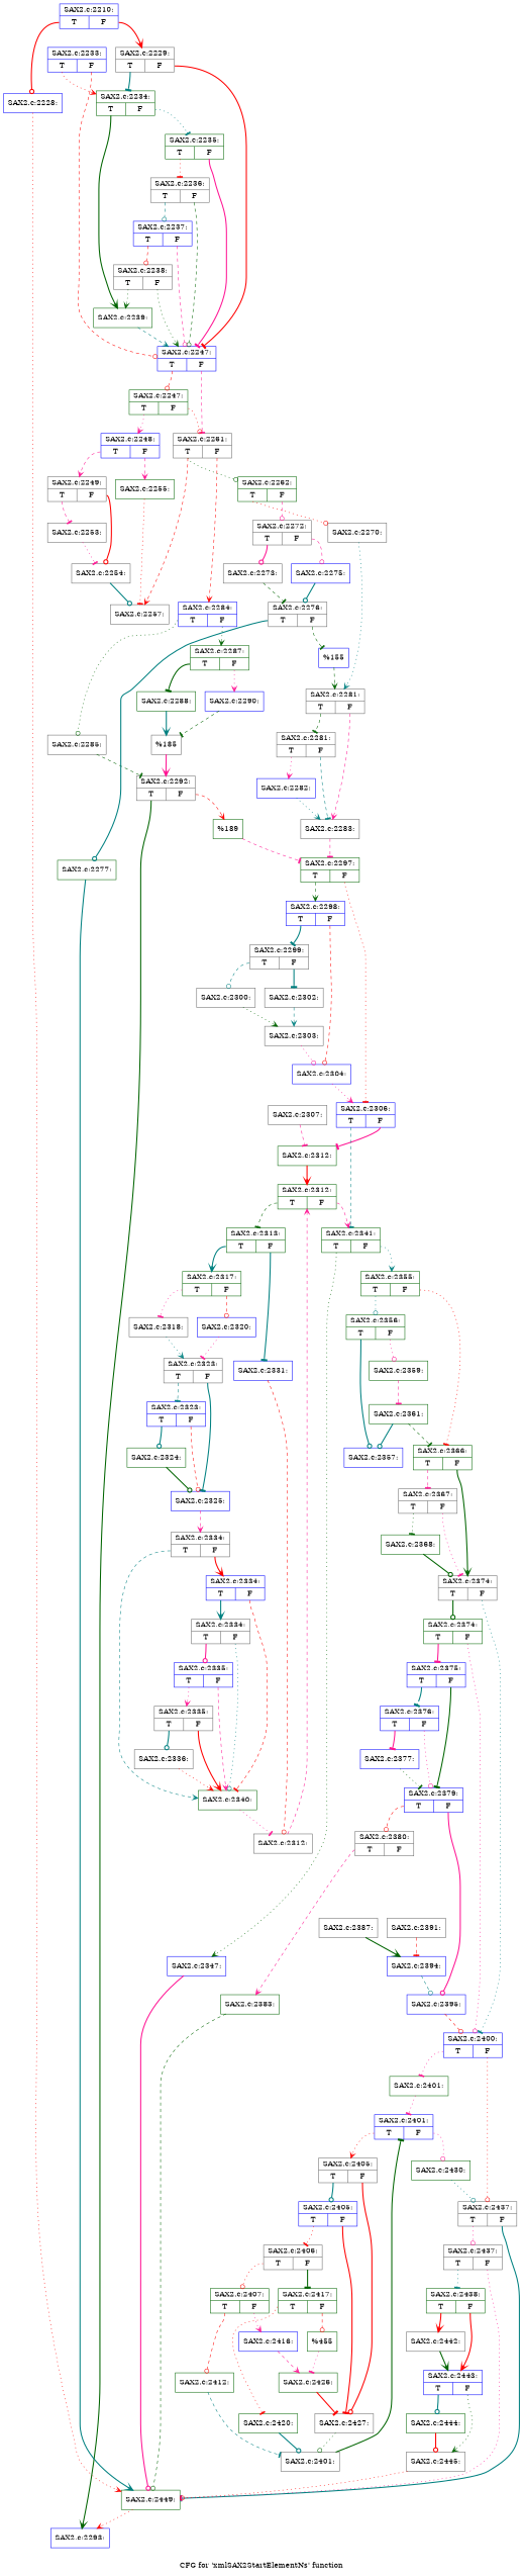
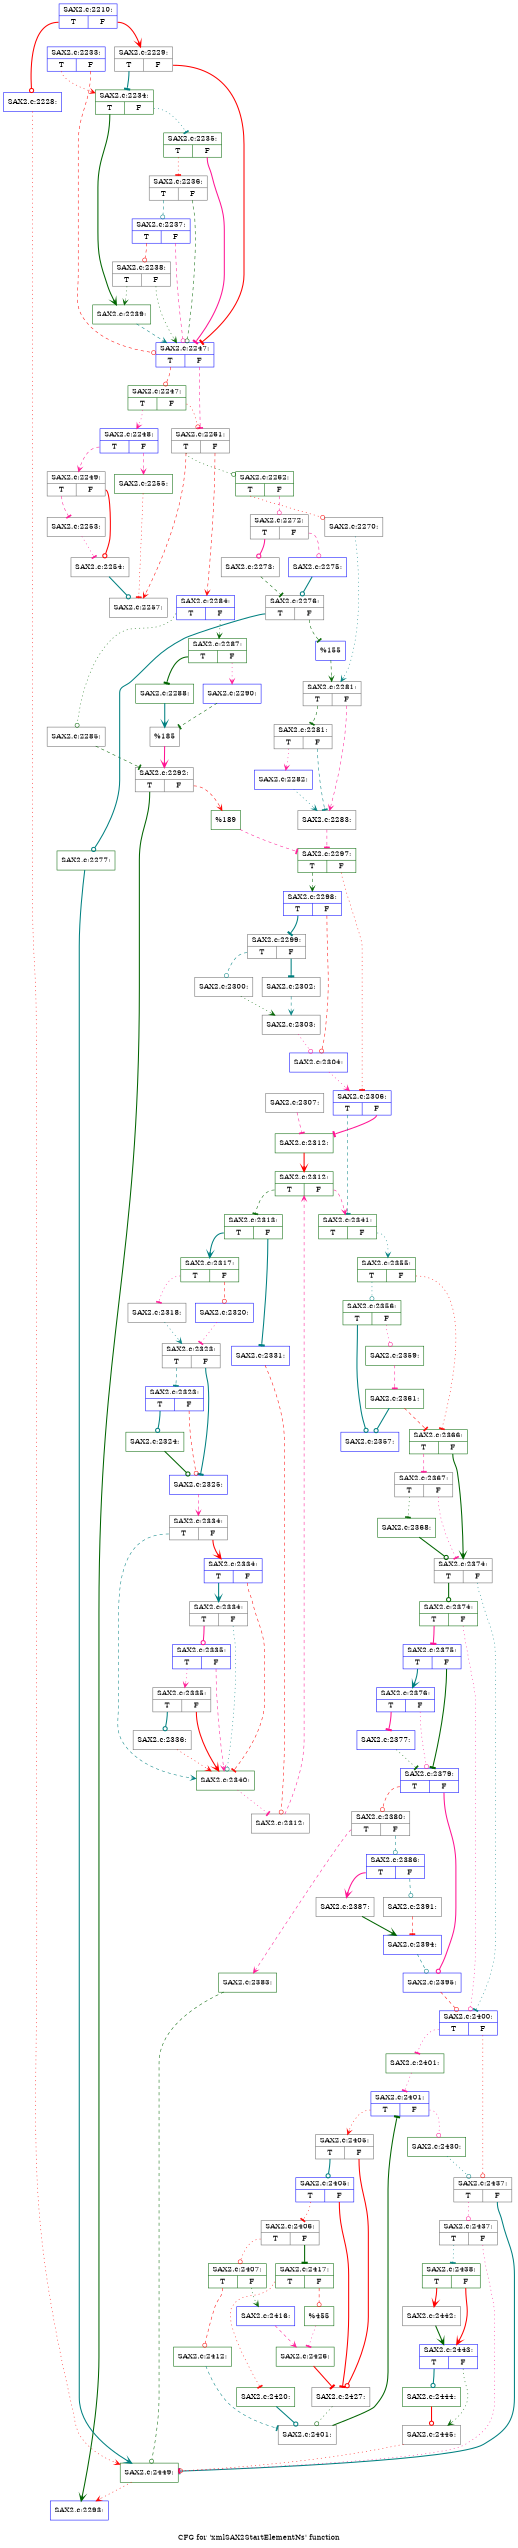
  digraph {
    label="CFG for 'xmlSAX2StartElementNs' function"
    node [color=gray40 shape=record]
    edge [arrowhead=odot color=deeppink style=dotted tailport=s0]
    n1 [color=blue label="{SAX2.c:2210:|{<s0>T|<s1>F}}"]
    n2 [color=blue label="{SAX2.c:2228:}"]
    n3 [label="{SAX2.c:2229:|{<s0>T|<s1>F}}"]
    n4 [color=darkgreen label="{SAX2.c:2449:}"]
    n5 [color=blue label="{SAX2.c:2247:|{<s0>T|<s1>F}}"]
    n6 [color=darkgreen label="{SAX2.c:2234:|{<s0>T|<s1>F}}"]
    n7 [color=blue label="{SAX2.c:2293:}"]
    n8 [color=blue label="{SAX2.c:2233:|{<s0>T|<s1>F}}"]
    n9 [color=darkgreen label="{SAX2.c:2247:|{<s0>T|<s1>F}}"]
    n10 [label="{SAX2.c:2261:|{<s0>T|<s1>F}}"]
    n11 [color=darkgreen label="{SAX2.c:2239:}"]
    n12 [color=darkgreen label="{SAX2.c:2235:|{<s0>T|<s1>F}}"]
    n13 [color=blue label="{SAX2.c:2248:|{<s0>T|<s1>F}}"]
    n14 [color=darkgreen label="{SAX2.c:2262:|{<s0>T|<s1>F}}"]
    n15 [color=blue label="{SAX2.c:2284:|{<s0>T|<s1>F}}"]
    n16 [label="{SAX2.c:2257:}"]
    n17 [label="{SAX2.c:2236:|{<s0>T|<s1>F}}"]
    n18 [color=blue label="{SAX2.c:2237:|{<s0>T|<s1>F}}"]
    n19 [label="{SAX2.c:2238:|{<s0>T|<s1>F}}"]
    n20 [label="{SAX2.c:2249:|{<s0>T|<s1>F}}"]
    n21 [color=darkgreen label="{SAX2.c:2255:}"]
    n22 [label="{SAX2.c:2270:}"]
    n23 [label="{SAX2.c:2272:|{<s0>T|<s1>F}}"]
    n24 [label="{SAX2.c:2285:}"]
    n25 [color=darkgreen label="{SAX2.c:2287:|{<s0>T|<s1>F}}"]
    n26 [label="{SAX2.c:2253:}"]
    n27 [label="{SAX2.c:2254:}"]
    n28 [label="{SAX2.c:2281:|{<s0>T|<s1>F}}"]
    n29 [label="{SAX2.c:2273:}"]
    n30 [color=blue label="{SAX2.c:2275:}"]
    n31 [label="{SAX2.c:2292:|{<s0>T|<s1>F}}"]
    n32 [color=darkgreen label="{SAX2.c:2288:}"]
    n33 [color=blue label="{SAX2.c:2290:}"]
    n34 [label="{SAX2.c:2281:|{<s0>T|<s1>F}}"]
    n35 [label="{SAX2.c:2283:}"]
    n36 [label="{SAX2.c:2276:|{<s0>T|<s1>F}}"]
    n37 [color=blue label="{SAX2.c:2282:}"]
    n38 [color=darkgreen label="{SAX2.c:2297:|{<s0>T|<s1>F}}"]
    n39 [color=darkgreen label="{SAX2.c:2277:}"]
    n40 [color=blue label="{%155}"]
    n41 [color=blue label="{SAX2.c:2298:|{<s0>T|<s1>F}}"]
    n42 [color=blue label="{SAX2.c:2306:|{<s0>T|<s1>F}}"]
    n43 [label="{SAX2.c:2299:|{<s0>T|<s1>F}}"]
    n44 [color=blue label="{SAX2.c:2304:}"]
    n45 [color=darkgreen label="{SAX2.c:2312:}"]
    n46 [color=darkgreen label="{SAX2.c:2341:|{<s0>T|<s1>F}}"]
    n47 [color=darkgreen label="{%189}"]
    n48 [label="{%185}"]
    n49 [label="{SAX2.c:2300:}"]
    n50 [label="{SAX2.c:2302:}"]
    n51 [label="{SAX2.c:2307:}"]
    n52 [color=darkgreen label="{SAX2.c:2312:|{<s0>T|<s1>F}}"]
    n53 [label="{SAX2.c:2303:}"]
    n54 [color=darkgreen label="{SAX2.c:2313:|{<s0>T|<s1>F}}"]
    n55 [color=darkgreen label="{SAX2.c:2317:|{<s0>T|<s1>F}}"]
    n56 [color=blue label="{SAX2.c:2331:}"]
-   n57 [color=blue label="{SAX2.c:2347:}"]
    n58 [color=darkgreen label="{SAX2.c:2355:|{<s0>T|<s1>F}}"]
    n59 [label="{SAX2.c:2318:}"]
    n60 [color=blue label="{SAX2.c:2320:}"]
    n61 [label="{SAX2.c:2312:}"]
    n62 [color=darkgreen label="{SAX2.c:2356:|{<s0>T|<s1>F}}"]
    n63 [color=darkgreen label="{SAX2.c:2366:|{<s0>T|<s1>F}}"]
    n64 [label="{SAX2.c:2323:|{<s0>T|<s1>F}}"]
    n65 [color=blue label="{SAX2.c:2323:|{<s0>T|<s1>F}}"]
    n66 [color=blue label="{SAX2.c:2325:}"]
    n67 [color=darkgreen label="{SAX2.c:2324:}"]
    n68 [label="{SAX2.c:2334:|{<s0>T|<s1>F}}"]
    n69 [color=darkgreen label="{SAX2.c:2340:}"]
    n70 [color=blue label="{SAX2.c:2334:|{<s0>T|<s1>F}}"]
    n71 [label="{SAX2.c:2334:|{<s0>T|<s1>F}}"]
    n72 [color=blue label="{SAX2.c:2335:|{<s0>T|<s1>F}}"]
    n73 [label="{SAX2.c:2335:|{<s0>T|<s1>F}}"]
    n74 [label="{SAX2.c:2336:}"]
    n75 [color=blue label="{SAX2.c:2357:}"]
    n76 [color=darkgreen label="{SAX2.c:2359:}"]
    n77 [label="{SAX2.c:2367:|{<s0>T|<s1>F}}"]
    n78 [label="{SAX2.c:2374:|{<s0>T|<s1>F}}"]
    n79 [color=darkgreen label="{SAX2.c:2361:}"]
    n80 [color=darkgreen label="{SAX2.c:2368:}"]
    n81 [color=darkgreen label="{SAX2.c:2374:|{<s0>T|<s1>F}}"]
    n82 [color=blue label="{SAX2.c:2400:|{<s0>T|<s1>F}}"]
    n83 [color=blue label="{SAX2.c:2375:|{<s0>T|<s1>F}}"]
    n84 [color=darkgreen label="{SAX2.c:2401:}"]
    n85 [label="{SAX2.c:2437:|{<s0>T|<s1>F}}"]
    n86 [color=blue label="{SAX2.c:2376:|{<s0>T|<s1>F}}"]
    n87 [color=blue label="{SAX2.c:2379:|{<s0>T|<s1>F}}"]
    n88 [color=blue label="{SAX2.c:2401:|{<s0>T|<s1>F}}"]
    n89 [label="{SAX2.c:2437:|{<s0>T|<s1>F}}"]
    n90 [color=blue label="{SAX2.c:2377:}"]
    n91 [label="{SAX2.c:2380:|{<s0>T|<s1>F}}"]
    n92 [color=blue label="{SAX2.c:2395:}"]
    n93 [color=darkgreen label="{SAX2.c:2383:}"]
+   n94 [color=blue label="{SAX2.c:2386:|{<s0>T|<s1>F}}"]
    n95 [label="{SAX2.c:2387:}"]
    n96 [label="{SAX2.c:2391:}"]
    n97 [color=blue label="{SAX2.c:2394:}"]
    n98 [label="{SAX2.c:2405:|{<s0>T|<s1>F}}"]
    n99 [color=darkgreen label="{SAX2.c:2430:}"]
    n100 [color=darkgreen label="{SAX2.c:2438:|{<s0>T|<s1>F}}"]
    n101 [color=blue label="{SAX2.c:2405:|{<s0>T|<s1>F}}"]
    n102 [label="{SAX2.c:2427:}"]
    n103 [label="{SAX2.c:2406:|{<s0>T|<s1>F}}"]
    n104 [label="{SAX2.c:2401:}"]
    n105 [color=darkgreen label="{SAX2.c:2407:|{<s0>T|<s1>F}}"]
    n106 [color=darkgreen label="{SAX2.c:2417:|{<s0>T|<s1>F}}"]
    n107 [color=darkgreen label="{SAX2.c:2412:}"]
    n108 [color=blue label="{SAX2.c:2416:}"]
    n109 [color=darkgreen label="{SAX2.c:2420:}"]
    n110 [color=darkgreen label="{%455}"]
    n111 [color=darkgreen label="{SAX2.c:2426:}"]
    n112 [label="{SAX2.c:2442:}"]
    n113 [color=blue label="{SAX2.c:2443:|{<s0>T|<s1>F}}"]
    n114 [color=darkgreen label="{SAX2.c:2444:}"]
    n115 [label="{SAX2.c:2445:}"]
    n1 -> n2 [color=red style=bold]
    n1 -> n3 [arrowhead=vee color=red style=bold tailport=s1]
    n2 -> n4 [arrowhead=vee color=red]
    n3 -> n5 [arrowhead=tee color=red style=bold tailport=s1]
    n3 -> n6 [arrowhead=tee color=teal style=bold]
    n4 -> n7 [arrowhead=vee color=red]
    n5 -> n9 [color=red style=dashed]
    n5 -> n10 [arrowhead=tee style=dashed tailport=s1]
    n6 -> n11 [arrowhead=vee color=darkgreen style=bold]
    n6 -> n12 [arrowhead=tee color=teal tailport=s1]
    n8 -> n5 [color=red style=dashed tailport=s1]
    n8 -> n6 [arrowhead=vee color=red]
    n9 -> n10 [color=red tailport=s1]
    n9 -> n13 [arrowhead=vee]
    n10 -> n14 [color=darkgreen]
    n10 -> n15 [arrowhead=vee color=red style=dashed tailport=s1]
    n10 -> n16 [arrowhead=vee color=red style=dashed]
    n11 -> n5 [arrowhead=vee color=teal style=dashed]
    n12 -> n5 [arrowhead=tee style=bold tailport=s1]
    n12 -> n17 [arrowhead=tee color=red]
    n13 -> n20 [arrowhead=vee style=dashed]
    n13 -> n21 [arrowhead=vee style=dashed tailport=s1]
    n14 -> n22 [color=red]
    n14 -> n23 [style=dashed tailport=s1]
    n15 -> n24 [color=darkgreen]
    n15 -> n25 [arrowhead=vee color=darkgreen tailport=s1]
    n17 -> n5 [color=darkgreen style=dashed tailport=s1]
    n17 -> n18 [color=teal style=dashed]
    n18 -> n5 [style=dashed tailport=s1]
    n18 -> n19 [color=red style=dashed]
    n19 -> n5 [arrowhead=vee color=darkgreen tailport=s1]
    n19 -> n11 [arrowhead=vee color=darkgreen]
    n20 -> n26 [arrowhead=tee style=dashed]
    n20 -> n27 [color=red style=bold tailport=s1]
    n21 -> n16 [arrowhead=tee color=red]
    n22 -> n28 [arrowhead=vee color=teal]
    n23 -> n29 [style=bold]
    n23 -> n30 [style=dashed tailport=s1]
    n24 -> n31 [arrowhead=tee color=darkgreen style=dashed]
    n25 -> n32 [arrowhead=tee color=darkgreen style=bold]
    n25 -> n33 [arrowhead=vee tailport=s1]
    n26 -> n27 [arrowhead=tee]
    n27 -> n16 [color=teal style=bold]
    n28 -> n34 [arrowhead=tee color=darkgreen style=dashed]
    n28 -> n35 [arrowhead=vee style=dashed tailport=s1]
    n29 -> n36 [arrowhead=tee color=darkgreen style=dashed]
    n30 -> n36 [color=teal style=bold]
    n31 -> n7 [arrowhead=vee color=darkgreen style=bold]
    n31 -> n47 [arrowhead=vee color=red style=dashed tailport=s1]
    n32 -> n48 [arrowhead=vee color=teal style=bold]
    n33 -> n48 [arrowhead=tee color=darkgreen style=dashed]
    n34 -> n35 [arrowhead=tee color=teal style=dashed tailport=s1]
    n34 -> n37 [arrowhead=vee]
    n35 -> n38 [arrowhead=tee style=dashed]
    n36 -> n39 [color=teal style=bold]
    n36 -> n40 [arrowhead=tee color=darkgreen style=dashed tailport=s1]
    n37 -> n35 [arrowhead=vee color=teal]
    n38 -> n41 [arrowhead=vee color=darkgreen style=dashed]
    n38 -> n42 [arrowhead=tee color=red tailport=s1]
    n39 -> n4 [arrowhead=vee color=teal style=bold]
    n40 -> n28 [arrowhead=vee color=darkgreen style=dashed]
    n41 -> n43 [arrowhead=tee color=teal style=bold]
    n41 -> n44 [color=red style=dashed tailport=s1]
    n42 -> n45 [arrowhead=tee style=bold tailport=s1]
    n42 -> n46 [arrowhead=tee color=teal style=dashed]
    n43 -> n49 [color=teal style=dashed]
    n43 -> n50 [arrowhead=tee color=teal style=bold tailport=s1]
    n44 -> n42 [arrowhead=vee]
    n45 -> n52 [arrowhead=vee color=red style=bold]
-   n46 -> n57 [arrowhead=vee color=darkgreen]
    n46 -> n58 [arrowhead=vee color=teal tailport=s1]
    n47 -> n38 [arrowhead=tee style=dashed]
    n48 -> n31 [arrowhead=vee style=bold]
    n49 -> n53 [arrowhead=vee color=darkgreen]
    n50 -> n53 [arrowhead=vee color=teal style=dashed]
    n51 -> n45 [arrowhead=tee style=dashed]
    n52 -> n46 [arrowhead=vee style=dashed tailport=s1]
    n52 -> n54 [arrowhead=tee color=darkgreen style=dashed]
    n53 -> n44
    n54 -> n55 [arrowhead=vee color=teal style=bold]
    n54 -> n56 [arrowhead=tee color=teal style=bold tailport=s1]
    n55 -> n59 [arrowhead=tee]
    n55 -> n60 [color=red style=dashed tailport=s1]
    n56 -> n61 [color=red style=dashed]
-   n57 -> n4 [style=bold]
    n58 -> n62 [color=teal]
    n58 -> n63 [arrowhead=tee color=red tailport=s1]
    n59 -> n64 [arrowhead=vee color=teal]
    n60 -> n64 [arrowhead=tee]
    n61 -> n52 [arrowhead=vee style=dashed]
    n62 -> n75 [color=teal style=bold]
    n62 -> n76 [tailport=s1]
    n63 -> n77 [arrowhead=tee style=dashed]
    n63 -> n78 [arrowhead=vee color=darkgreen style=bold tailport=s1]
    n64 -> n65 [arrowhead=tee color=teal style=dashed]
    n64 -> n66 [arrowhead=tee color=teal style=bold tailport=s1]
    n65 -> n66 [color=red style=dashed tailport=s1]
    n65 -> n67 [color=teal style=bold]
    n66 -> n68 [arrowhead=vee style=dashed]
    n67 -> n66 [color=darkgreen style=bold]
    n68 -> n69 [arrowhead=vee color=teal style=dashed]
    n68 -> n70 [arrowhead=vee color=red style=bold tailport=s1]
    n69 -> n61 [arrowhead=tee]
    n70 -> n69 [arrowhead=tee color=red style=dashed tailport=s1]
    n70 -> n71 [arrowhead=vee color=teal style=bold]
    n71 -> n69 [color=teal tailport=s1]
    n71 -> n72 [style=bold]
    n72 -> n69 [arrowhead=vee style=dashed tailport=s1]
    n72 -> n73 [arrowhead=vee]
    n73 -> n69 [arrowhead=vee color=red style=bold tailport=s1]
    n73 -> n74 [color=teal style=bold]
    n74 -> n69 [arrowhead=vee color=red]
    n76 -> n79 [arrowhead=tee style=dashed]
    n77 -> n78 [arrowhead=tee tailport=s1]
    n77 -> n80 [arrowhead=tee color=darkgreen]
    n78 -> n81 [color=darkgreen style=bold]
    n78 -> n82 [arrowhead=tee color=teal tailport=s1]
-   n79 -> n63 [arrowhead=tee color=darkgreen style=dashed]
+   n79 -> n63 [arrowhead=tee color=red style=dashed]
    n79 -> n75 [color=teal style=bold]
    n80 -> n78 [color=darkgreen style=bold]
    n81 -> n82 [tailport=s1]
    n81 -> n83 [arrowhead=tee style=bold]
    n82 -> n84 [arrowhead=tee]
    n82 -> n85 [color=red tailport=s1]
-   n83 -> n86 [arrowhead=tee color=teal style=bold]
+   n83 -> n86 [arrowhead=vee color=teal style=bold]
    n83 -> n87 [arrowhead=tee color=darkgreen style=bold tailport=s1]
    n84 -> n88 [arrowhead=tee]
    n85 -> n4 [arrowhead=tee color=teal style=bold tailport=s1]
    n85 -> n89
    n86 -> n87 [tailport=s1]
    n86 -> n90 [arrowhead=tee style=bold]
    n87 -> n91 [color=red style=dashed]
    n87 -> n92 [style=bold tailport=s1]
    n88 -> n98 [arrowhead=vee color=red]
    n88 -> n99 [tailport=s1]
    n89 -> n4 [arrowhead=tee tailport=s1]
    n89 -> n100 [arrowhead=tee color=teal]
    n90 -> n87 [arrowhead=tee color=darkgreen]
    n91 -> n93 [arrowhead=vee style=dashed]
+   n91 -> n94 [color=teal style=dashed tailport=s1]
    n92 -> n82 [color=red style=dashed]
    n93 -> n4 [color=darkgreen style=dashed]
+   n94 -> n95 [arrowhead=vee style=bold]
+   n94 -> n96 [color=teal style=dashed tailport=s1]
    n95 -> n97 [arrowhead=vee color=darkgreen style=bold]
    n96 -> n97 [arrowhead=tee color=red style=dashed]
    n97 -> n92 [color=teal style=dashed]
    n98 -> n101 [color=teal style=bold]
    n98 -> n102 [color=red style=bold tailport=s1]
    n99 -> n85 [color=teal]
    n100 -> n112 [arrowhead=vee color=red style=bold]
    n100 -> n113 [arrowhead=vee color=red style=bold tailport=s1]
    n101 -> n102 [arrowhead=tee color=red style=bold tailport=s1]
    n101 -> n103 [arrowhead=tee color=red]
    n102 -> n104 [color=darkgreen]
    n103 -> n105 [color=red]
    n103 -> n106 [arrowhead=tee color=darkgreen style=bold tailport=s1]
    n104 -> n88 [arrowhead=tee color=darkgreen style=bold]
    n105 -> n107 [color=red style=dashed]
-   n105 -> n108 [arrowhead=vee tailport=s1]
+   n105 -> n108 [arrowhead=vee color=darkgreen tailport=s1]
    n106 -> n109 [arrowhead=tee color=red]
    n106 -> n110 [color=red style=dashed tailport=s1]
    n107 -> n104 [arrowhead=tee color=teal style=dashed]
    n108 -> n111 [arrowhead=vee style=dashed]
    n109 -> n104 [color=teal style=bold]
    n110 -> n111 [arrowhead=tee]
    n111 -> n102 [arrowhead=tee color=red style=bold]
    n112 -> n113 [arrowhead=vee color=darkgreen style=bold]
    n113 -> n114 [color=teal style=bold]
    n113 -> n115 [arrowhead=vee color=darkgreen tailport=s1]
    n114 -> n115 [color=red style=bold]
    n115 -> n4 [color=red]
  }
